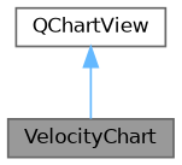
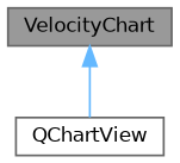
  digraph {
    node [color=gray40 fontname=Helvetica fontsize=10 shape=box style=filled]
    n1 [fillcolor=grey60 fontcolor=black height=0.2 label=VelocityChart width=0.4]
    n2 [fillcolor=white height=0.2 label=QChartView width=0.4]
-   n2 -> n1 [color=steelblue1 dir=back fontname=Helvetica fontsize=10 labelfontname=Helvetica labelfontsize=10 style=solid]
+   n1 -> n2 [color=steelblue1 dir=back fontname=Helvetica fontsize=10 labelfontname=Helvetica labelfontsize=10 style=solid]
  }
